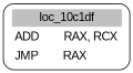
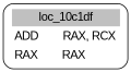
  digraph {
    fontname="Liberation Sans"
-   n1 [fontname="Liberation Sans" label=<<table border="0" cellborder="0" cellpadding="3"><tr><td align="center" colspan="2" bgcolor="grey">loc_10c1df</td></tr><tr><td align="left">ADD        RAX, RCX</td></tr><tr><td align="left">JMP        RAX</td></tr></table>> shape=Mrecord]
+   n1 [fontname="Liberation Sans" label=<<table border="0" cellborder="0" cellpadding="3"><tr><td align="center" colspan="2" bgcolor="grey">loc_10c1df</td></tr><tr><td align="left">ADD        RAX, RCX</td></tr><tr><td align="left">RAX        RAX</td></tr></table>> shape=Mrecord]
  }
